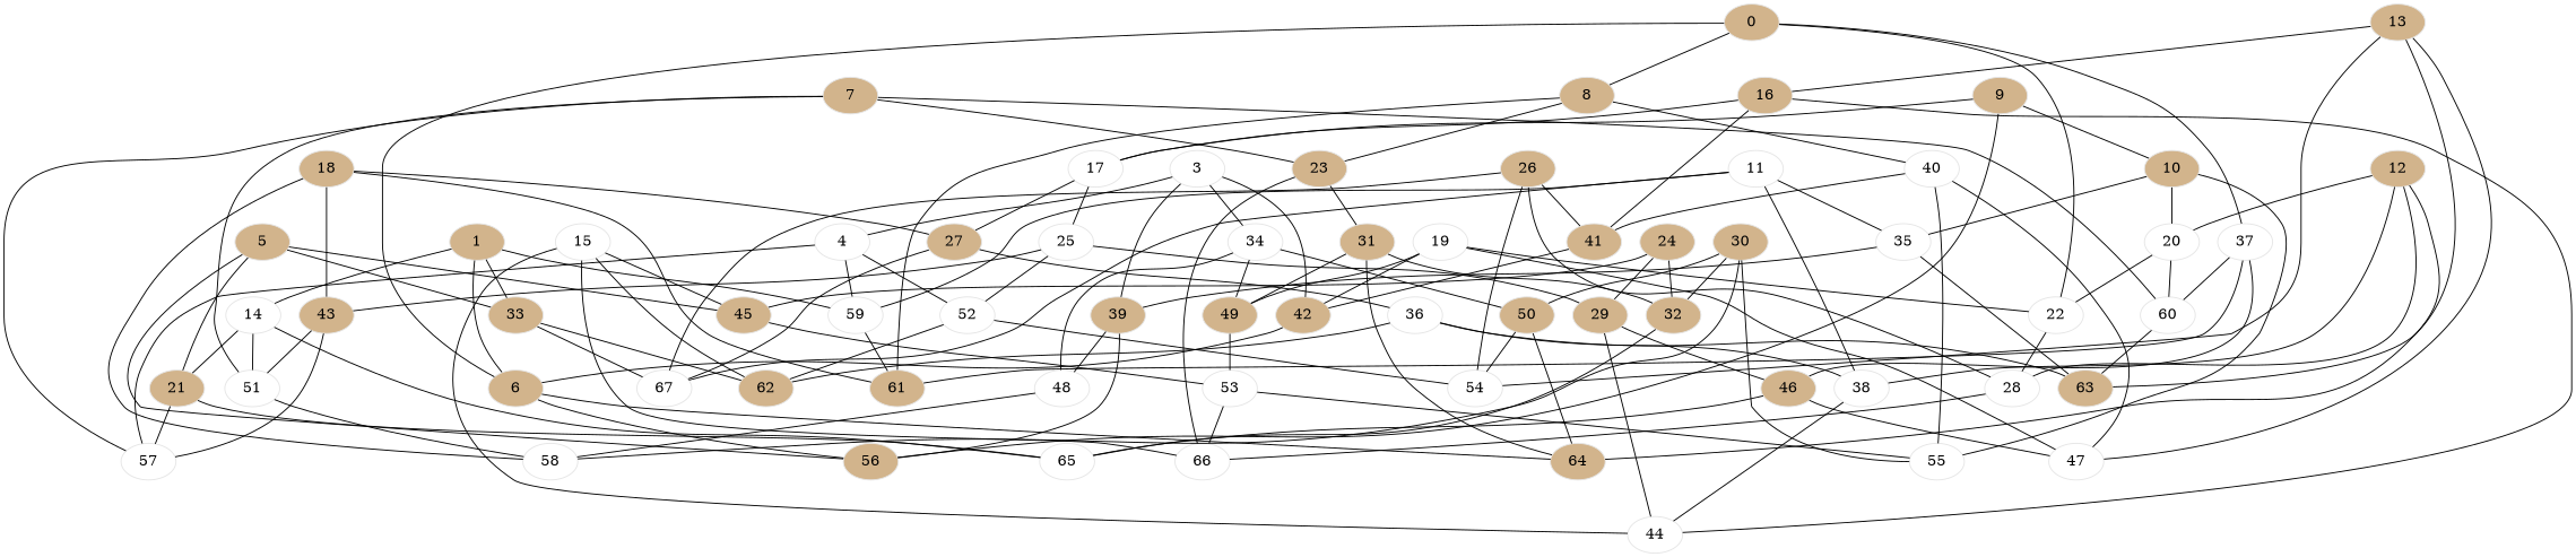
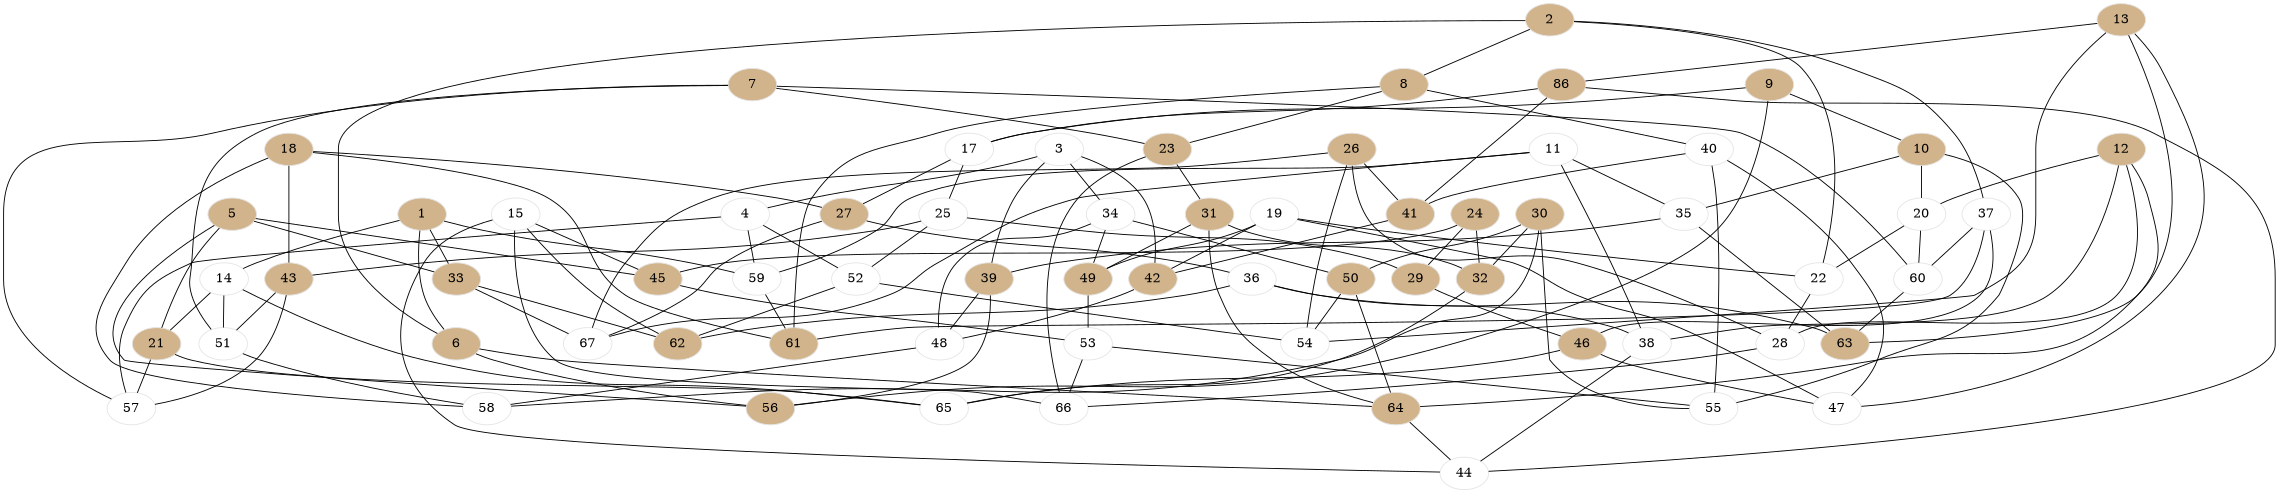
  graph {
    node [color=gray90 fillcolor=tan style=filled]
    1
    6
    14 [fillcolor=white]
    33
    59 [fillcolor=white]
    56
    64
    21
    51 [fillcolor=white]
    65 [fillcolor=white]
    67 [fillcolor=white]
    62
    61
-   2 [label=0]
+   2
    8
    22 [fillcolor=white]
    37 [fillcolor=white]
    23
    40 [fillcolor=white]
    28 [fillcolor=white]
    60 [fillcolor=white]
    46
    3 [fillcolor=white]
    4 [fillcolor=white]
    34 [fillcolor=white]
    39
    42
    52 [fillcolor=white]
    57 [fillcolor=white]
    49
    50
    48 [fillcolor=white]
    54 [fillcolor=white]
    5
    45
    53 [fillcolor=white]
    7
    66 [fillcolor=white]
    31
    58 [fillcolor=white]
    63
    55 [fillcolor=white]
    47 [fillcolor=white]
    41
    9
    10
    17 [fillcolor=white]
    20 [fillcolor=white]
    35 [fillcolor=white]
    25 [fillcolor=white]
    27
    24
    29
    32
    11 [fillcolor=white]
    38 [fillcolor=white]
    44 [fillcolor=white]
    12
    13
-   16
+   16 [label=86]
    15 [fillcolor=white]
    43
    36 [fillcolor=white]
    18
    19 [fillcolor=white]
    26
    30
    1 -- 6
    1 -- 14
    1 -- 33
    1 -- 59
    6 -- 56
    6 -- 64
    14 -- 21
    14 -- 51
    14 -- 65
    33 -- 67
    33 -- 62
    59 -- 61
    21 -- 65
    21 -- 57
    51 -- 58
    2 -- 6
    2 -- 8
    2 -- 22
    2 -- 37
    8 -- 61
    8 -- 23
    8 -- 40
    22 -- 28
    37 -- 61
    37 -- 60
    37 -- 46
    23 -- 66
    23 -- 31
    40 -- 55
    40 -- 47
    40 -- 41
    28 -- 66
    60 -- 63
    46 -- 65
    46 -- 47
    3 -- 4
    3 -- 34
    3 -- 39
    3 -- 42
    4 -- 59
    4 -- 52
    4 -- 57
    34 -- 49
    34 -- 50
    34 -- 48
    39 -- 56
    39 -- 48
-   42 -- 6
+   42 -- 48
    52 -- 62
    52 -- 54
    49 -- 53
    50 -- 64
    50 -- 54
    48 -- 58
    5 -- 33
    5 -- 56
    5 -- 21
    5 -- 45
    45 -- 53
    53 -- 66
    53 -- 55
    7 -- 51
    7 -- 23
    7 -- 60
    7 -- 57
    31 -- 64
    31 -- 49
    31 -- 32
    41 -- 42
    9 -- 56
    9 -- 10
    9 -- 17
    10 -- 55
    10 -- 20
    10 -- 35
    17 -- 25
    17 -- 27
    20 -- 22
    20 -- 60
    35 -- 39
    35 -- 63
    25 -- 52
    25 -- 29
    25 -- 43
    27 -- 67
    27 -- 36
    24 -- 45
    24 -- 29
    24 -- 32
    29 -- 46
-   29 -- 44
+   64 -- 44
    32 -- 65
    11 -- 59
    11 -- 67
    11 -- 35
    11 -- 38
    38 -- 44
    12 -- 64
    12 -- 28
    12 -- 20
    12 -- 38
    13 -- 54
    13 -- 63
    13 -- 47
    13 -- 16
    16 -- 41
    16 -- 17
    16 -- 44
    15 -- 62
    15 -- 45
    15 -- 66
    15 -- 44
    43 -- 51
    43 -- 57
    36 -- 62
    36 -- 63
    36 -- 38
    18 -- 61
    18 -- 58
    18 -- 27
    18 -- 43
    19 -- 22
    19 -- 42
    19 -- 49
    19 -- 47
    26 -- 67
    26 -- 28
    26 -- 54
    26 -- 41
    30 -- 50
    30 -- 58
    30 -- 55
    30 -- 32
  }
